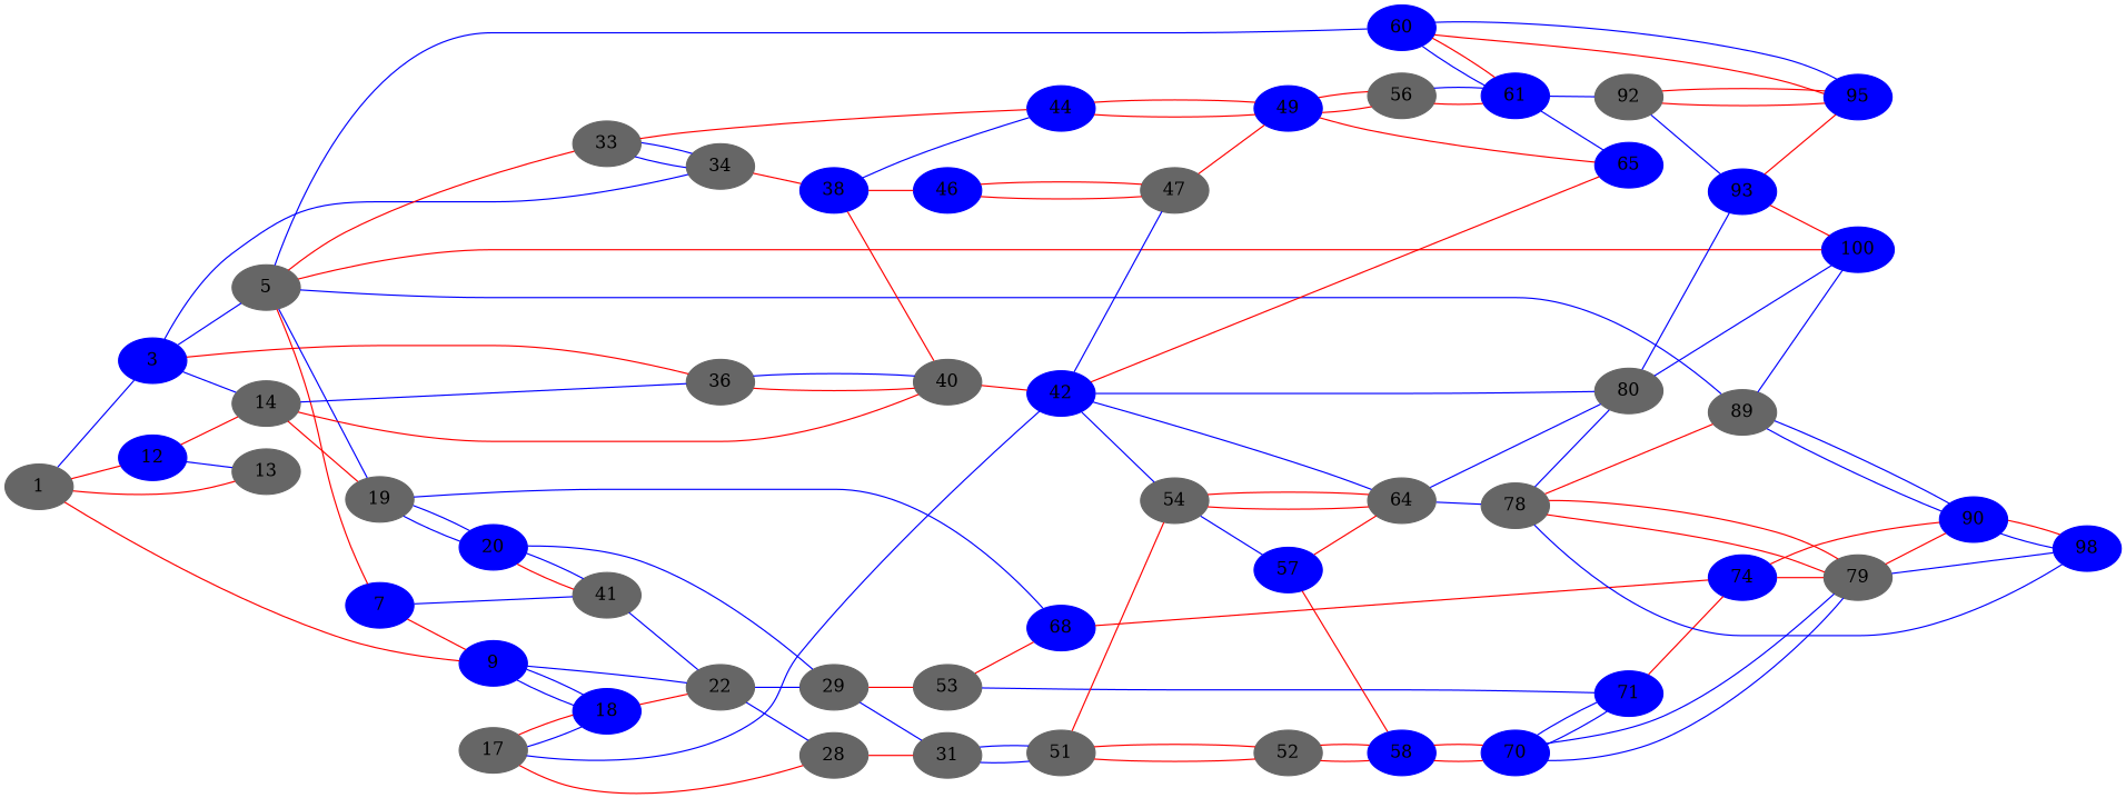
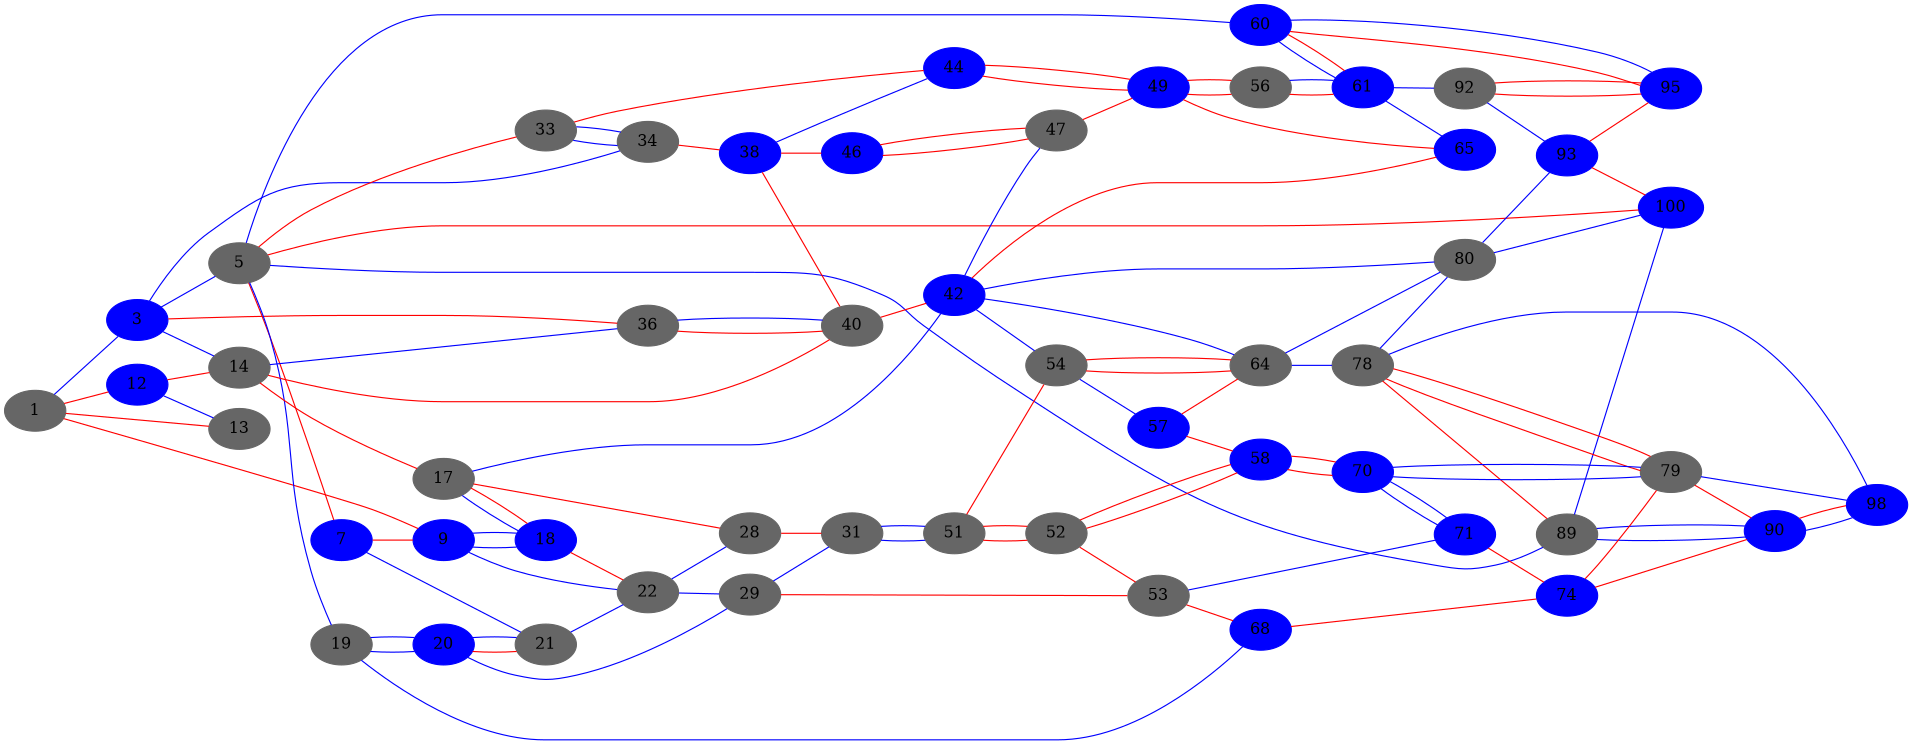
  graph {
    rankdir=LR
    node [color=gray40 style=filled]
    edge [color=red]
    1 [super="+8+2"]
    3 [color=blue super="+4"]
    9 [color=blue super="+10"]
    12 [color=blue super="+15"]
    13
    5 [super="+32+59+6"]
    14 [super="+16"]
    34
    36
    18 [color=blue]
    22 [super="+23"]
    7 [color=blue super="+11"]
    19
    33
    60 [color=blue]
    89 [super="+104"]
    100 [color=blue super="+101+103"]
    17 [super="+27"]
    40 [super="+41"]
    38 [color=blue super="+39+45"]
-   21 [label=41]
+   21
    20 [color=blue]
    68 [color=blue super="+69"]
    44 [color=blue]
    61 [color=blue super="+84"]
    56
    95 [color=blue]
    90 [color=blue super="+91"]
    28
    29 [super="+30"]
    42 [color=blue super="+43+48"]
    31
    47
    54 [super="+55"]
    64 [super="+72"]
    65 [color=blue]
    80 [super="+83+81"]
    74 [color=blue super="+76"]
    53 [super="+67"]
    51
    71 [color=blue super="+75"]
    52
    49 [color=blue super="+50"]
    46 [color=blue]
    57 [color=blue]
    78 [super="+86"]
    93 [color=blue super="+102+94"]
    58 [color=blue]
    70 [color=blue]
    92
    79 [super="+88"]
    98 [color=blue]
    1 -- 3 [color=blue]
    1 -- 9
    1 -- 12
    1 -- 13
    3 -- 5 [color=blue]
    3 -- 14 [color=blue weight=2]
    3 -- 34 [color=blue]
    3 -- 36
    9 -- 18 [color=blue]
    9 -- 18 [color=blue]
    9 -- 22 [color=blue]
    12 -- 13 [color=blue weight=2]
    12 -- 14
    5 -- 7
    5 -- 19 [color=blue]
    5 -- 33
    5 -- 60 [color=blue]
    5 -- 89 [color=blue weight=2]
    5 -- 100
    14 -- 36 [color=blue]
-   14 -- 19
+   14 -- 17
    14 -- 40
    34 -- 38
    36 -- 40
    36 -- 40 [color=blue]
    18 -- 22
    22 -- 28 [color=blue]
    22 -- 29 [color=blue]
    7 -- 9
    7 -- 21 [color=blue]
    19 -- 20 [color=blue]
    19 -- 20 [color=blue]
    19 -- 68 [color=blue]
    33 -- 34 [color=blue]
    33 -- 34 [color=blue]
    33 -- 44
    60 -- 61 [color=blue]
    60 -- 61
    60 -- 95
    60 -- 95 [color=blue]
    89 -- 100 [color=blue]
    89 -- 90 [color=blue]
    89 -- 90 [color=blue]
    17 -- 18 [color=blue]
    17 -- 18
    17 -- 28
    17 -- 42 [color=blue]
    40 -- 42
    38 -- 40
    38 -- 44 [color=blue]
    38 -- 46 [weight=2]
    21 -- 22 [color=blue]
    20 -- 21
    20 -- 21 [color=blue]
    20 -- 29 [color=blue]
    68 -- 74
    44 -- 49
    44 -- 49
    61 -- 65 [color=blue]
    61 -- 92 [color=blue]
    56 -- 61
    56 -- 61 [color=blue]
    90 -- 98 [color=blue]
    90 -- 98
    28 -- 31
    29 -- 31 [color=blue]
    29 -- 53
    42 -- 47 [color=blue]
    42 -- 54 [color=blue]
    42 -- 64 [color=blue]
    42 -- 65
    42 -- 80 [color=blue weight=2]
    31 -- 51 [color=blue]
    31 -- 51 [color=blue]
    47 -- 49
    54 -- 64
    54 -- 64
    54 -- 57 [color=blue]
    64 -- 80 [color=blue]
    64 -- 78 [color=blue]
    80 -- 100 [color=blue]
    80 -- 93 [color=blue]
    74 -- 90
    74 -- 79
    53 -- 68
    53 -- 71 [color=blue]
    51 -- 54
    51 -- 52
    51 -- 52
    71 -- 74 [weight=2]
+   52 -- 53
    52 -- 58
    52 -- 58
    49 -- 56
    49 -- 56
    49 -- 65
    46 -- 47
    46 -- 47
    57 -- 64
    57 -- 58
    78 -- 89
    78 -- 80 [color=blue]
    78 -- 79
    78 -- 79
    78 -- 98 [color=blue]
    93 -- 100 [weight=2]
    93 -- 95
    58 -- 70
    58 -- 70
    70 -- 71 [color=blue]
    70 -- 71 [color=blue]
    70 -- 79 [color=blue]
    70 -- 79 [color=blue]
    92 -- 95
    92 -- 95
    92 -- 93 [color=blue]
    79 -- 90
    79 -- 98 [color=blue]
  }
